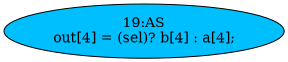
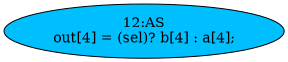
  strict digraph {
-   n1 [ast="<pyverilog.vparser.ast.Assign object at 0x7fe5e374d390>" def_var="['out']" fillcolor=deepskyblue label="19:AS\nout[4] = (sel)? b[4] : a[4];" statements="[]" style=filled typ=Assign use_var="['sel', 'b', 'a']"]
+   n1 [ast="<pyverilog.vparser.ast.Assign object at 0x7fe5e374d390>" def_var="['out']" fillcolor=deepskyblue label="12:AS\nout[4] = (sel)? b[4] : a[4];" statements="[]" style=filled typ=Assign use_var="['sel', 'b', 'a']"]
  }
